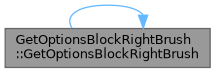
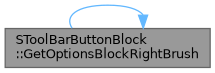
  digraph {
    rankdir=LR
-   n1 [color=gray40 fillcolor=grey60 fontcolor=black fontname=Helvetica fontsize=10 height=0.2 label="GetOptionsBlockRightBrush\l::GetOptionsBlockRightBrush" shape=box style=filled width=0.4]
+   n1 [color=gray40 fillcolor=grey60 fontcolor=black fontname=Helvetica fontsize=10 height=0.2 label="SToolBarButtonBlock\l::GetOptionsBlockRightBrush" shape=box style=filled width=0.4]
    n1 -> n1 [color=steelblue1 fontname=Helvetica fontsize=10 labelfontname=Helvetica labelfontsize=10 style=solid]
  }
